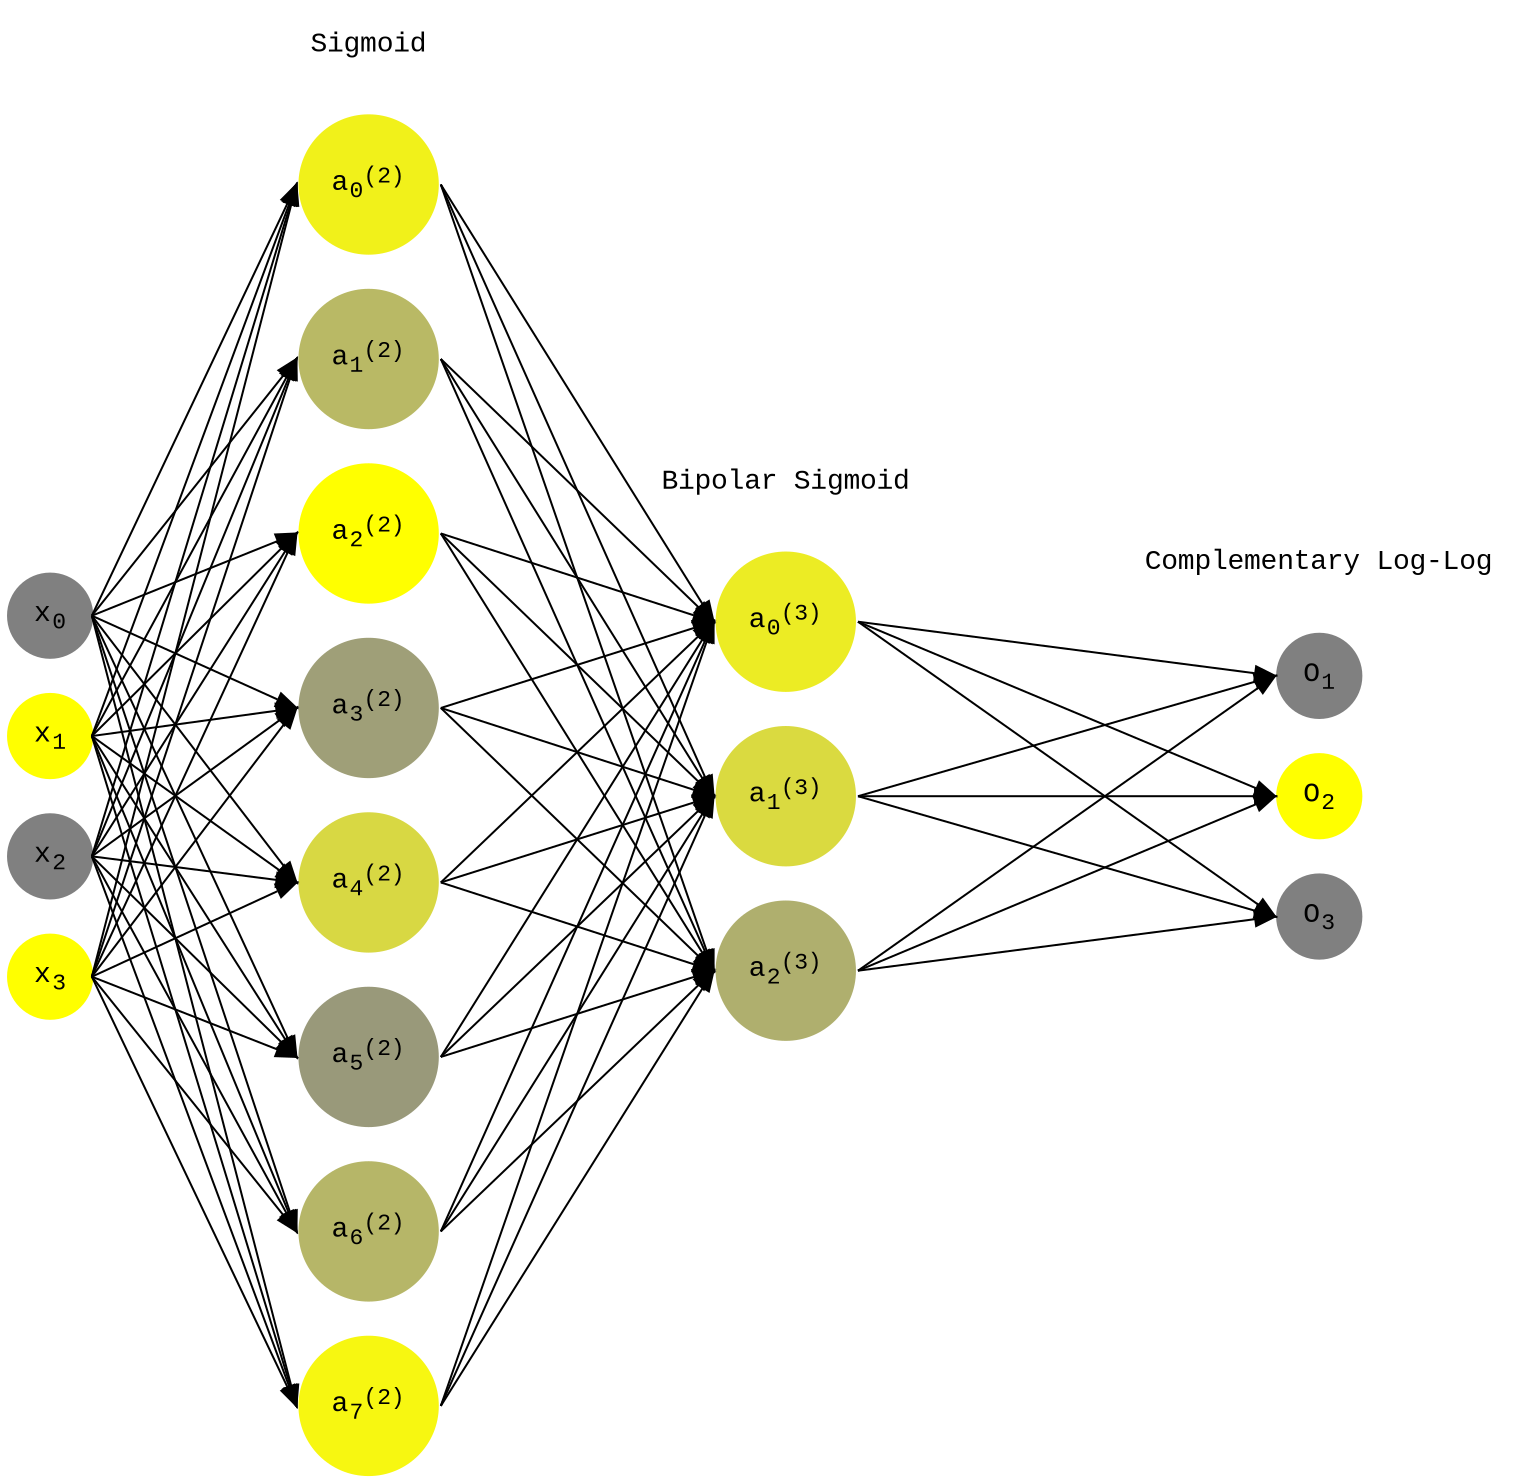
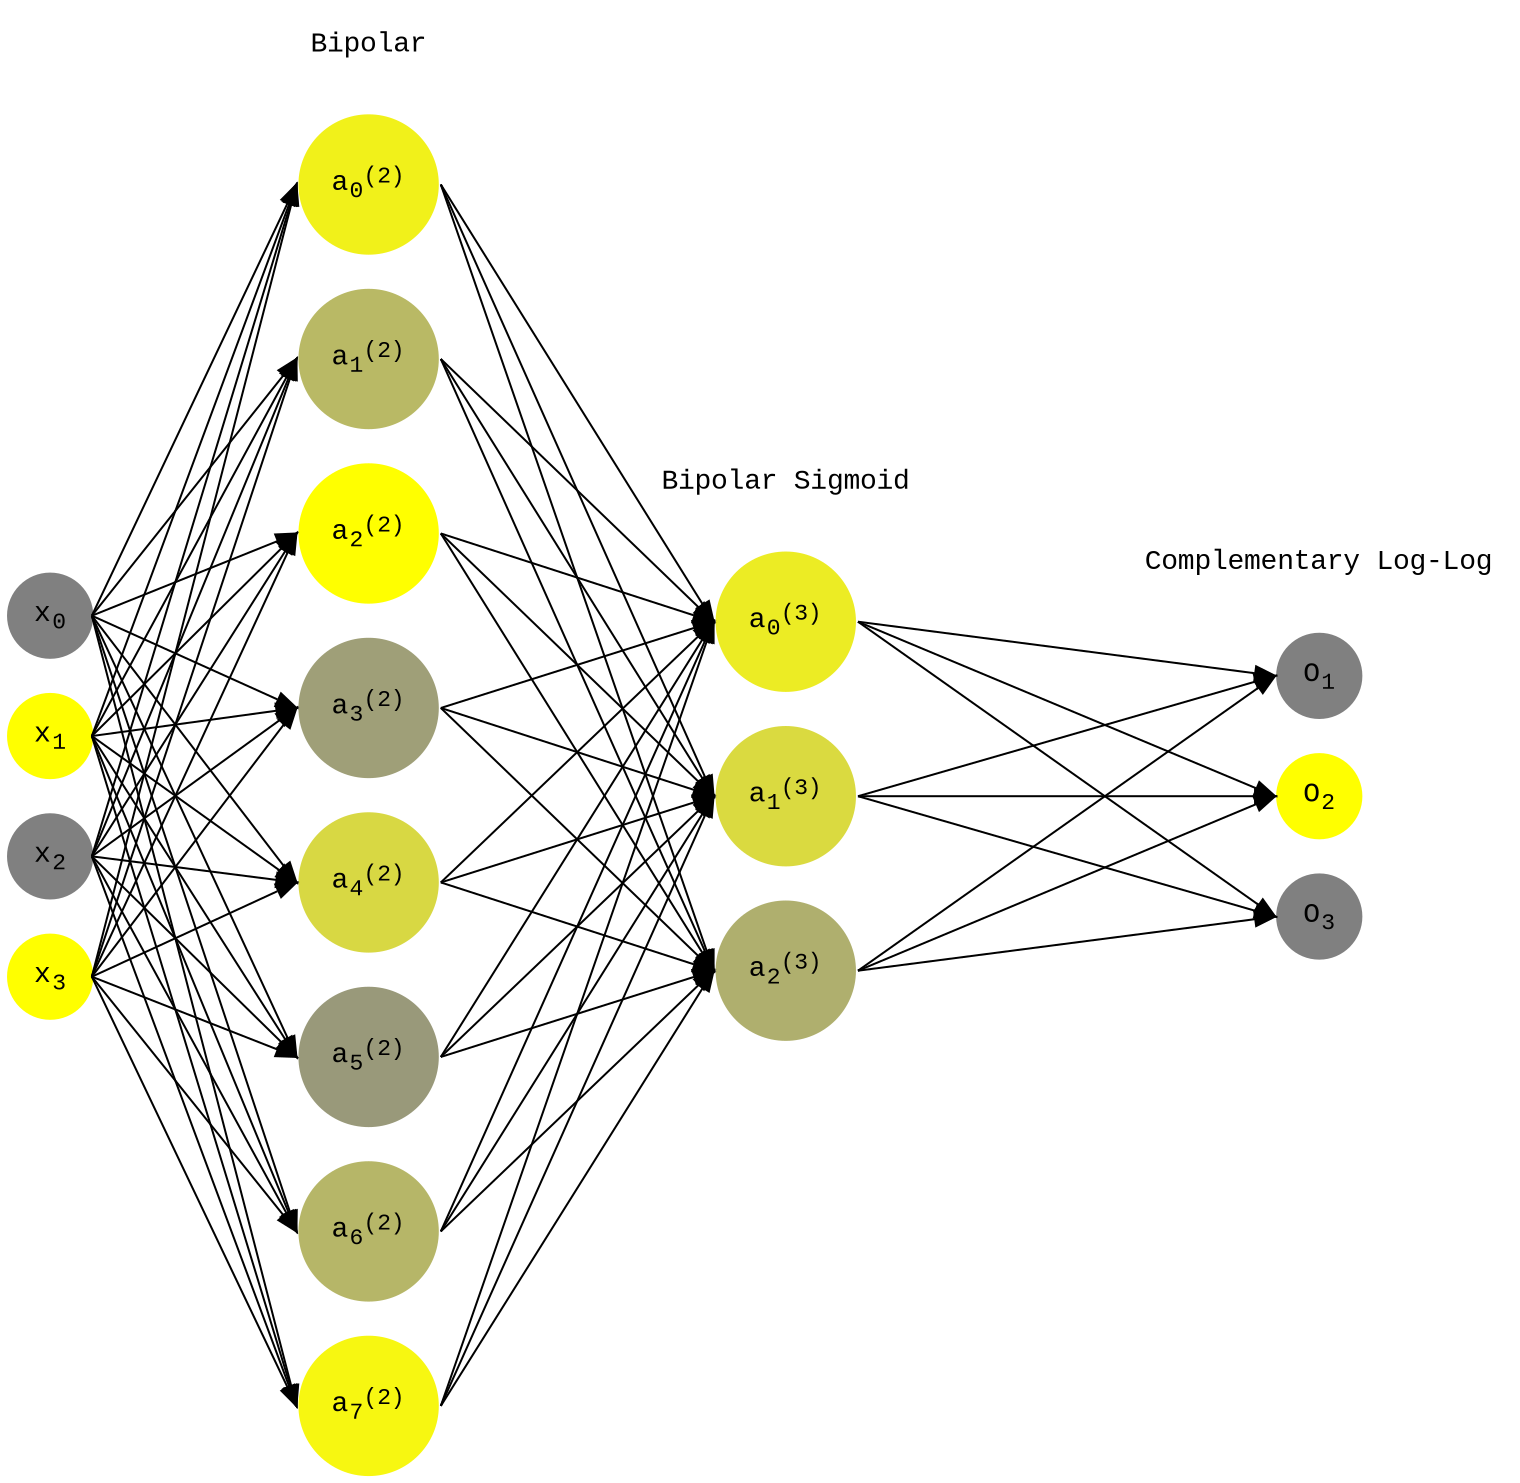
  digraph {
    rankdir=LR
    ranksep=1.4
    splines=false
    fontname="Liberation Mono"
    node [color="0.1667, 0.0, 0.5" fillcolor="0.1667, 0.0, 0.5" shape=circle style=filled fontname="Liberation Mono"]
    edge [headport=w style=solid tailport=e fontname="Liberation Mono"]
    n1 [label=<x<sub>0</sub>>]
    n2 [color="0.1667, 1.0, 1.0" fillcolor="0.1667, 1.0, 1.0" label=<x<sub>1</sub>>]
    n3 [label=<x<sub>2</sub>>]
    n4 [color="0.1667, 1.0, 1.0" fillcolor="0.1667, 1.0, 1.0" label=<x<sub>3</sub>>]
    n5 [color="0.1667, 0.889875, 0.944937" fillcolor="0.1667, 0.889875, 0.944937" label=<a<sub>0</sub><sup>(2)</sup>>]
    n6 [color="0.1667, 0.451533, 0.725766" fillcolor="0.1667, 0.451533, 0.725766" label=<a<sub>1</sub><sup>(2)</sup>>]
    n7 [color="0.1667, 0.998869, 0.999434" fillcolor="0.1667, 0.998869, 0.999434" label=<a<sub>2</sub><sup>(2)</sup>>]
    n8 [color="0.1667, 0.247795, 0.623898" fillcolor="0.1667, 0.247795, 0.623898" label=<a<sub>3</sub><sup>(2)</sup>>]
    n9 [color="0.1667, 0.688045, 0.844023" fillcolor="0.1667, 0.688045, 0.844023" label=<a<sub>4</sub><sup>(2)</sup>>]
    n10 [color="0.1667, 0.200490, 0.600245" fillcolor="0.1667, 0.200490, 0.600245" label=<a<sub>5</sub><sup>(2)</sup>>]
    n11 [color="0.1667, 0.426127, 0.713064" fillcolor="0.1667, 0.426127, 0.713064" label=<a<sub>6</sub><sup>(2)</sup>>]
    n12 [color="0.1667, 0.930359, 0.965179" fillcolor="0.1667, 0.930359, 0.965179" label=<a<sub>7</sub><sup>(2)</sup>>]
    n13 [color="0.1667, 0.845638, 0.922819" fillcolor="0.1667, 0.845638, 0.922819" label=<a<sub>0</sub><sup>(3)</sup>>]
    n14 [color="0.1667, 0.706681, 0.853341" fillcolor="0.1667, 0.706681, 0.853341" label=<a<sub>1</sub><sup>(3)</sup>>]
    n15 [color="0.1667, 0.370790, 0.685395" fillcolor="0.1667, 0.370790, 0.685395" label=<a<sub>2</sub><sup>(3)</sup>>]
    n16 [label=<O<sub>1</sub>>]
    n17 [color="0.1667, 1.0, 1.0" fillcolor="0.1667, 1.0, 1.0" label=<O<sub>2</sub>>]
    n18 [label=<O<sub>3</sub>>]
-   n19 [label=Sigmoid shape=plaintext color="" fillcolor="" style=""]
+   n19 [label=Bipolar shape=plaintext color="" fillcolor="" style=""]
    n20 [label="Bipolar Sigmoid" shape=plaintext color="" fillcolor="" style=""]
    n21 [label="Complementary Log-Log" shape=plaintext color="" fillcolor="" style=""]
    subgraph sub_1 {
      n1
    }
    subgraph sub_2 {
      n2
    }
    subgraph sub_3 {
      n3
    }
    subgraph sub_4 {
      n4
    }
    subgraph sub_5 {
      n5
    }
    subgraph sub_6 {
      n6
    }
    subgraph sub_7 {
      n7
    }
    subgraph sub_8 {
      n8
    }
    subgraph sub_9 {
      n9
    }
    subgraph sub_10 {
      n10
    }
    subgraph sub_11 {
      n11
    }
    subgraph sub_12 {
      n12
    }
    subgraph sub_13 {
      n13
    }
    subgraph sub_14 {
      n14
    }
    subgraph sub_15 {
      n15
    }
    subgraph sub_16 {
      n16
    }
    subgraph sub_17 {
      n17
    }
    subgraph sub_18 {
      n18
    }
    subgraph sub_19 {
      rank=same
      n1
      n2
      n3
      n4
    }
    subgraph sub_20 {
      rank=same
      n5
      n6
      n7
      n8
      n9
      n10
      n11
      n12
    }
    subgraph sub_21 {
      rank=same
      n13
      n14
      n15
    }
    subgraph sub_22 {
      rank=same
      n16
      n17
      n18
    }
    subgraph sub_23 {
      rank=same
      n5
      n19
    }
    subgraph sub_24 {
      rank=same
      n13
      n20
    }
    subgraph sub_25 {
      rank=same
      n16
      n21
    }
    n1 -> n2 [style=invis]
    n1 -> n5
    n1 -> n6
    n1 -> n7
    n1 -> n8
    n1 -> n9
    n1 -> n10
    n1 -> n11
    n1 -> n12
    n2 -> n3 [style=invis]
    n2 -> n5
    n2 -> n6
    n2 -> n7
    n2 -> n8
    n2 -> n9
    n2 -> n10
    n2 -> n11
    n2 -> n12
    n3 -> n4 [style=invis]
    n3 -> n5
    n3 -> n6
    n3 -> n7
    n3 -> n8
    n3 -> n9
    n3 -> n10
    n3 -> n11
    n3 -> n12
    n4 -> n5
    n4 -> n6
    n4 -> n7
    n4 -> n8
    n4 -> n9
    n4 -> n10
    n4 -> n11
    n4 -> n12
    n5 -> n6 [style=invis]
    n5 -> n13
    n5 -> n14
    n5 -> n15
    n6 -> n7 [style=invis]
    n6 -> n13
    n6 -> n14
    n6 -> n15
    n7 -> n8 [style=invis]
    n7 -> n13
    n7 -> n14
    n7 -> n15
    n8 -> n9 [style=invis]
    n8 -> n13
    n8 -> n14
    n8 -> n15
    n9 -> n10 [style=invis]
    n9 -> n13
    n9 -> n14
    n9 -> n15
    n10 -> n11 [style=invis]
    n10 -> n13
    n10 -> n14
    n10 -> n15
    n11 -> n12 [style=invis]
    n11 -> n13
    n11 -> n14
    n11 -> n15
    n12 -> n13
    n12 -> n14
    n12 -> n15
    n13 -> n14 [style=invis]
    n13 -> n16
    n13 -> n17
    n13 -> n18
    n14 -> n15 [style=invis]
    n14 -> n16
    n14 -> n17
    n14 -> n18
    n15 -> n16
    n15 -> n17
    n15 -> n18
    n16 -> n17 [style=invis]
    n17 -> n18 [style=invis]
    n19 -> n5 [style=invis]
    n20 -> n13 [style=invis]
    n21 -> n16 [style=invis]
  }
